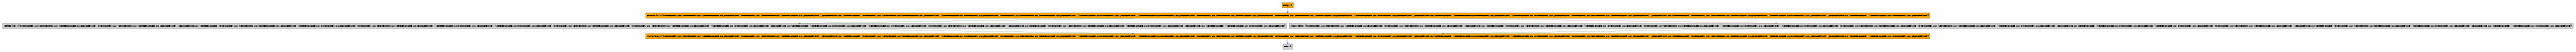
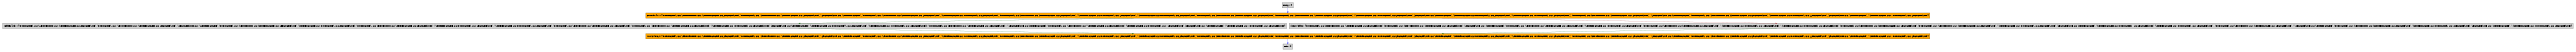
  digraph {
    node [shape=record style=filled fillcolor=lightgrey]
    edge [color=darkgreen]
-   n1 [label="entry - []" fillcolor=orange]
+   n1 [label="entry - []"]
    n2 [label="2008197477 - [(DUPLICATES && SEQUENTIAL && !SHAREDCACHE && JECACHESIZE), (DUPLICATES && !SEQUENTIAL && !SHAREDCACHE && !JECACHESIZE), (!JECACHESIZE && !SHAREDCACHE), (DUPLICATES && !SEQUENTIAL && SHAREDCACHE && !JECACHESIZE), (SHAREDCACHE && !DUPLICATES && JECACHESIZE), (DUPLICATES && SEQUENTIAL && SHAREDCACHE && JECACHESIZE), (!SHAREDCACHE && DUPLICATES && !JECACHESIZE), (!SHAREDCACHE && DUPLICATES && JECACHESIZE), (DUPLICATES && SEQUENTIAL && SHAREDCACHE && !JECACHESIZE), (DUPLICATES && !SEQUENTIAL && !SHAREDCACHE && JECACHESIZE), (!SHAREDCACHE && !DUPLICATES && JECACHESIZE), (JECACHESIZE && SHAREDCACHE), (SHAREDCACHE && DUPLICATES && JECACHESIZE), (SHAREDCACHE && !DUPLICATES && !JECACHESIZE), (DUPLICATES && SEQUENTIAL && !SHAREDCACHE && !JECACHESIZE), (!JECACHESIZE && SHAREDCACHE), (DUPLICATES && !SEQUENTIAL && SHAREDCACHE && JECACHESIZE), (SHAREDCACHE && DUPLICATES && !JECACHESIZE), (JECACHESIZE && !SHAREDCACHE), (!SHAREDCACHE && !DUPLICATES && !JECACHESIZE)]" fillcolor=orange]
    n3 [label="exit - []"]
    n4 [label="1655524231 - [(DUPLICATES && SEQUENTIAL && !SHAREDCACHE && JECACHESIZE), (DUPLICATES && !SEQUENTIAL && !SHAREDCACHE && !JECACHESIZE), (!JECACHESIZE && !SHAREDCACHE), (DUPLICATES && !SEQUENTIAL && SHAREDCACHE && !JECACHESIZE), (SHAREDCACHE && !DUPLICATES && JECACHESIZE), (DUPLICATES && SEQUENTIAL && SHAREDCACHE && JECACHESIZE), (!SHAREDCACHE && DUPLICATES && !JECACHESIZE), (!SHAREDCACHE && DUPLICATES && JECACHESIZE), (DUPLICATES && SEQUENTIAL && SHAREDCACHE && !JECACHESIZE), (DUPLICATES && !SEQUENTIAL && !SHAREDCACHE && JECACHESIZE), (!SHAREDCACHE && !DUPLICATES && JECACHESIZE), (JECACHESIZE && SHAREDCACHE), (SHAREDCACHE && DUPLICATES && JECACHESIZE), (SHAREDCACHE && !DUPLICATES && !JECACHESIZE), (DUPLICATES && SEQUENTIAL && !SHAREDCACHE && !JECACHESIZE), (!JECACHESIZE && SHAREDCACHE), (DUPLICATES && !SEQUENTIAL && SHAREDCACHE && JECACHESIZE), (SHAREDCACHE && DUPLICATES && !JECACHESIZE), (JECACHESIZE && !SHAREDCACHE), (!SHAREDCACHE && !DUPLICATES && !JECACHESIZE)]"]
    n5 [label="1382073592 - [(DUPLICATES && SEQUENTIAL && !SHAREDCACHE && JECACHESIZE), (DUPLICATES && !SEQUENTIAL && !SHAREDCACHE && !JECACHESIZE), (!JECACHESIZE && !SHAREDCACHE), (DUPLICATES && !SEQUENTIAL && SHAREDCACHE && !JECACHESIZE), (SHAREDCACHE && !DUPLICATES && JECACHESIZE), (DUPLICATES && SEQUENTIAL && SHAREDCACHE && JECACHESIZE), (!SHAREDCACHE && DUPLICATES && !JECACHESIZE), (!SHAREDCACHE && DUPLICATES && JECACHESIZE), (DUPLICATES && SEQUENTIAL && SHAREDCACHE && !JECACHESIZE), (DUPLICATES && !SEQUENTIAL && !SHAREDCACHE && JECACHESIZE), (!SHAREDCACHE && !DUPLICATES && JECACHESIZE), (JECACHESIZE && SHAREDCACHE), (SHAREDCACHE && DUPLICATES && JECACHESIZE), (SHAREDCACHE && !DUPLICATES && !JECACHESIZE), (DUPLICATES && SEQUENTIAL && !SHAREDCACHE && !JECACHESIZE), (!JECACHESIZE && SHAREDCACHE), (DUPLICATES && !SEQUENTIAL && SHAREDCACHE && JECACHESIZE), (SHAREDCACHE && DUPLICATES && !JECACHESIZE), (JECACHESIZE && !SHAREDCACHE), (!SHAREDCACHE && !DUPLICATES && !JECACHESIZE)]"]
    n6 [label="1007275162 - [(DUPLICATES && SEQUENTIAL && !SHAREDCACHE && JECACHESIZE), (DUPLICATES && !SEQUENTIAL && !SHAREDCACHE && !JECACHESIZE), (!JECACHESIZE && !SHAREDCACHE), (DUPLICATES && !SEQUENTIAL && SHAREDCACHE && !JECACHESIZE), (SHAREDCACHE && !DUPLICATES && JECACHESIZE), (DUPLICATES && SEQUENTIAL && SHAREDCACHE && JECACHESIZE), (!SHAREDCACHE && DUPLICATES && !JECACHESIZE), (!SHAREDCACHE && DUPLICATES && JECACHESIZE), (DUPLICATES && SEQUENTIAL && SHAREDCACHE && !JECACHESIZE), (DUPLICATES && !SEQUENTIAL && !SHAREDCACHE && JECACHESIZE), (!SHAREDCACHE && !DUPLICATES && JECACHESIZE), (JECACHESIZE && SHAREDCACHE), (SHAREDCACHE && DUPLICATES && JECACHESIZE), (SHAREDCACHE && !DUPLICATES && !JECACHESIZE), (DUPLICATES && SEQUENTIAL && !SHAREDCACHE && !JECACHESIZE), (!JECACHESIZE && SHAREDCACHE), (DUPLICATES && !SEQUENTIAL && SHAREDCACHE && JECACHESIZE), (SHAREDCACHE && DUPLICATES && !JECACHESIZE), (JECACHESIZE && !SHAREDCACHE), (!SHAREDCACHE && !DUPLICATES && !JECACHESIZE)]" fillcolor=orange]
    n1 -> n2 [color=blue]
    n2 -> n4
    n2 -> n5 [color=brown]
    n4 -> n6
    n5 -> n6
    n6 -> n3 [color=blue]
  }
